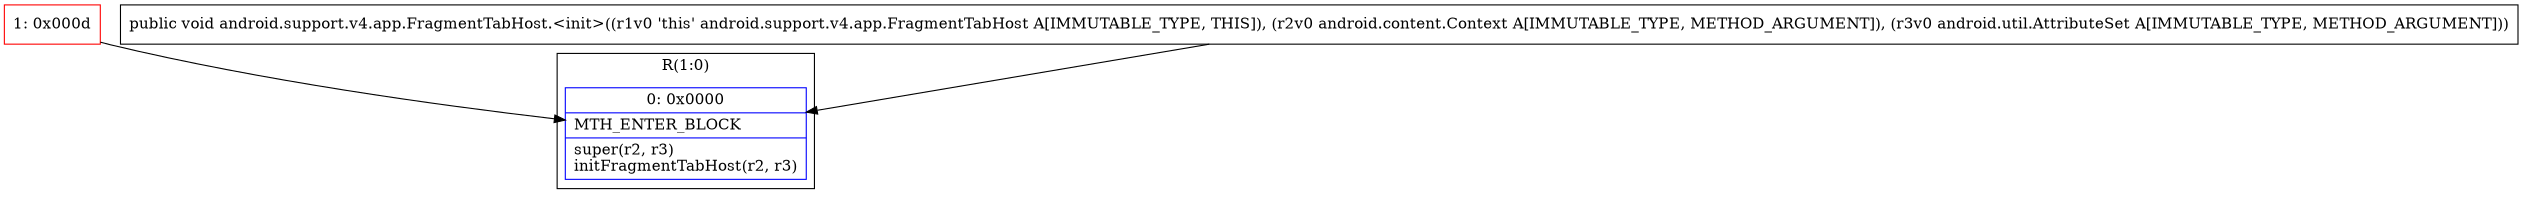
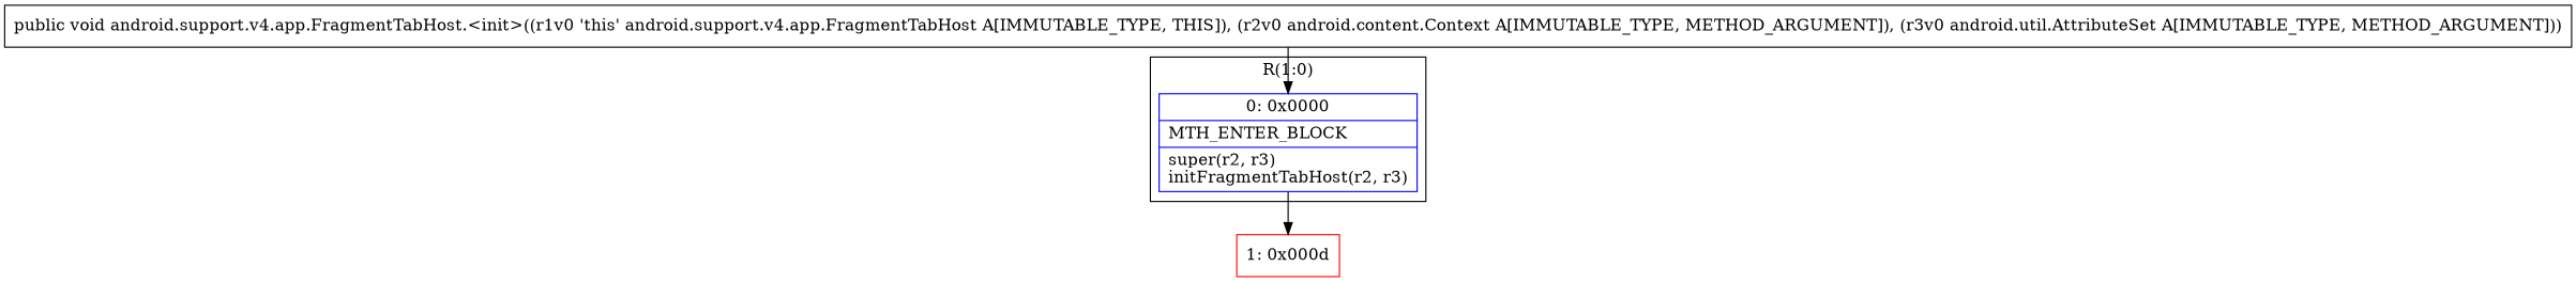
  digraph {
    node [shape=record]
    n1 [color=blue label="{0\:\ 0x0000|MTH_ENTER_BLOCK\l|super(r2, r3)\linitFragmentTabHost(r2, r3)\l}"]
    n2 [color=red label="{1\:\ 0x000d}"]
    n3 [label="{public void android.support.v4.app.FragmentTabHost.\<init\>((r1v0 'this' android.support.v4.app.FragmentTabHost A[IMMUTABLE_TYPE, THIS]), (r2v0 android.content.Context A[IMMUTABLE_TYPE, METHOD_ARGUMENT]), (r3v0 android.util.AttributeSet A[IMMUTABLE_TYPE, METHOD_ARGUMENT])) }"]
    subgraph cluster_1 {
      label="R(1:0)"
      n1
    }
-   n2 -> n1
+   n1 -> n2
    n3 -> n1
  }
